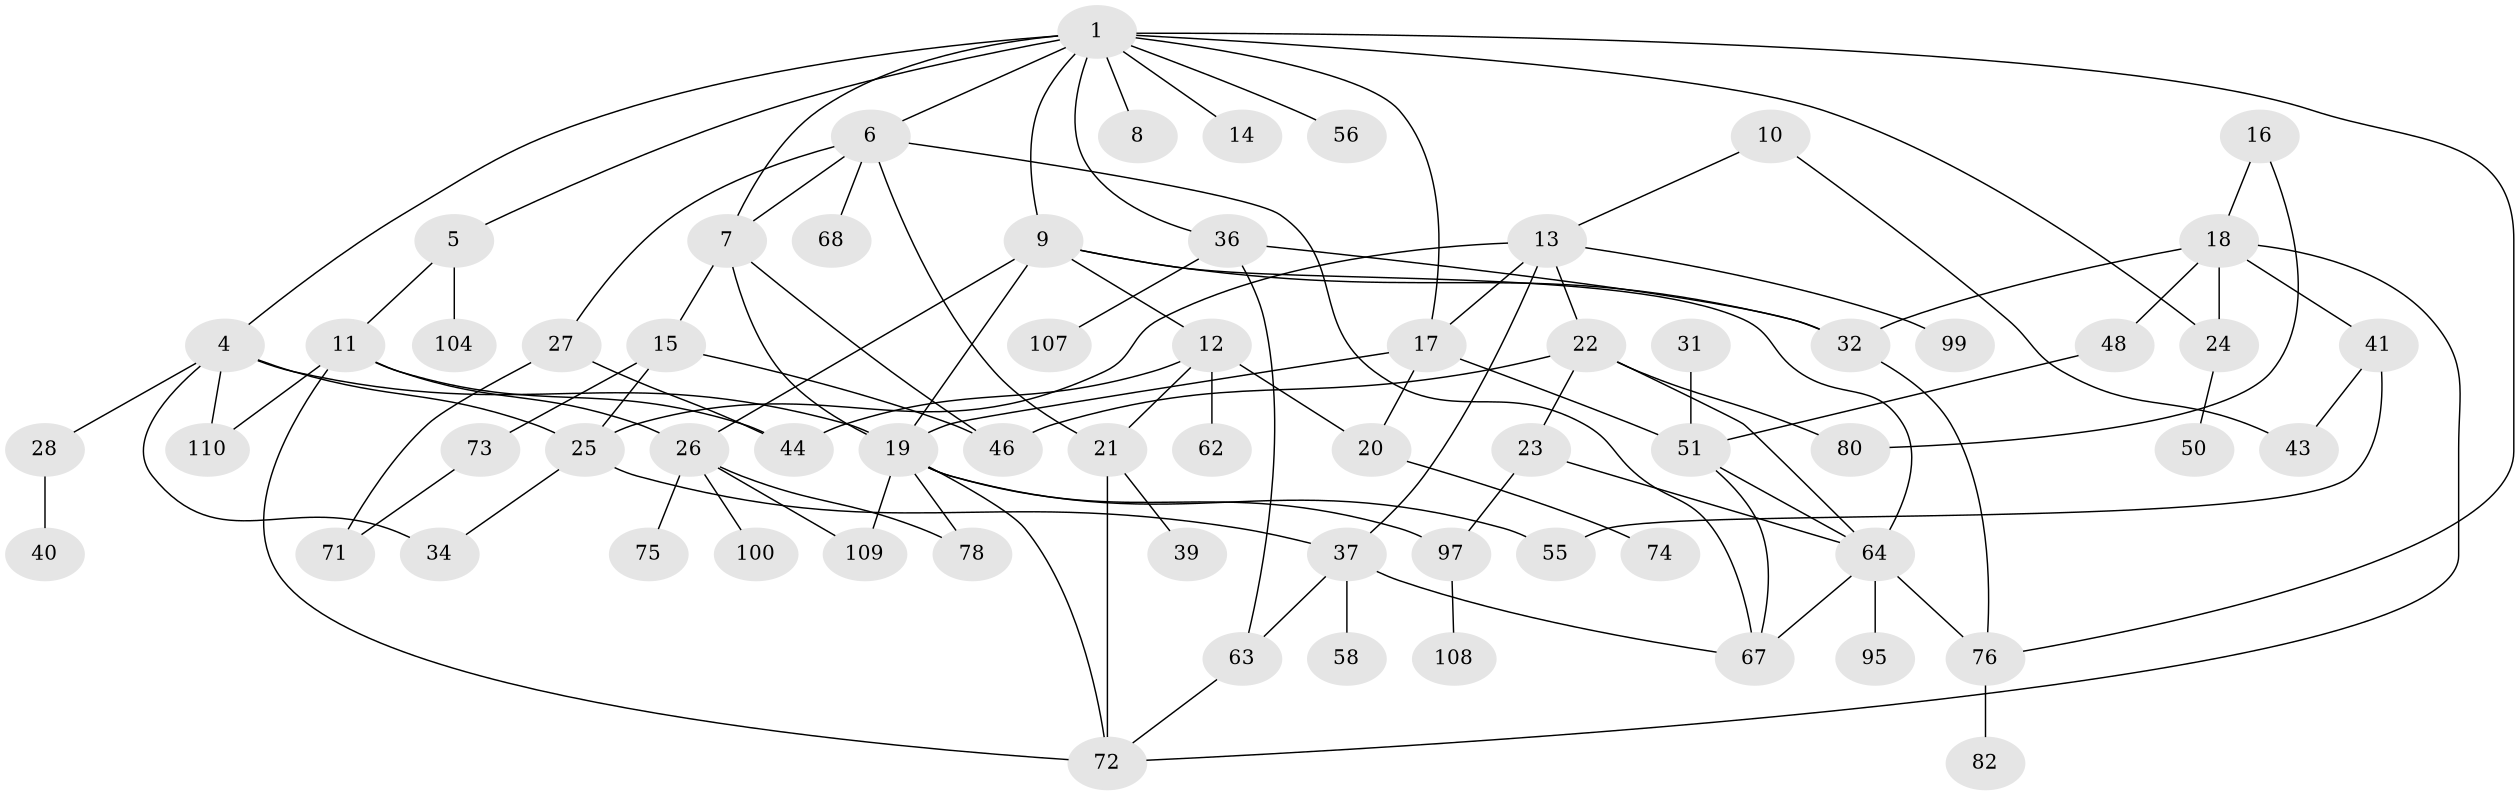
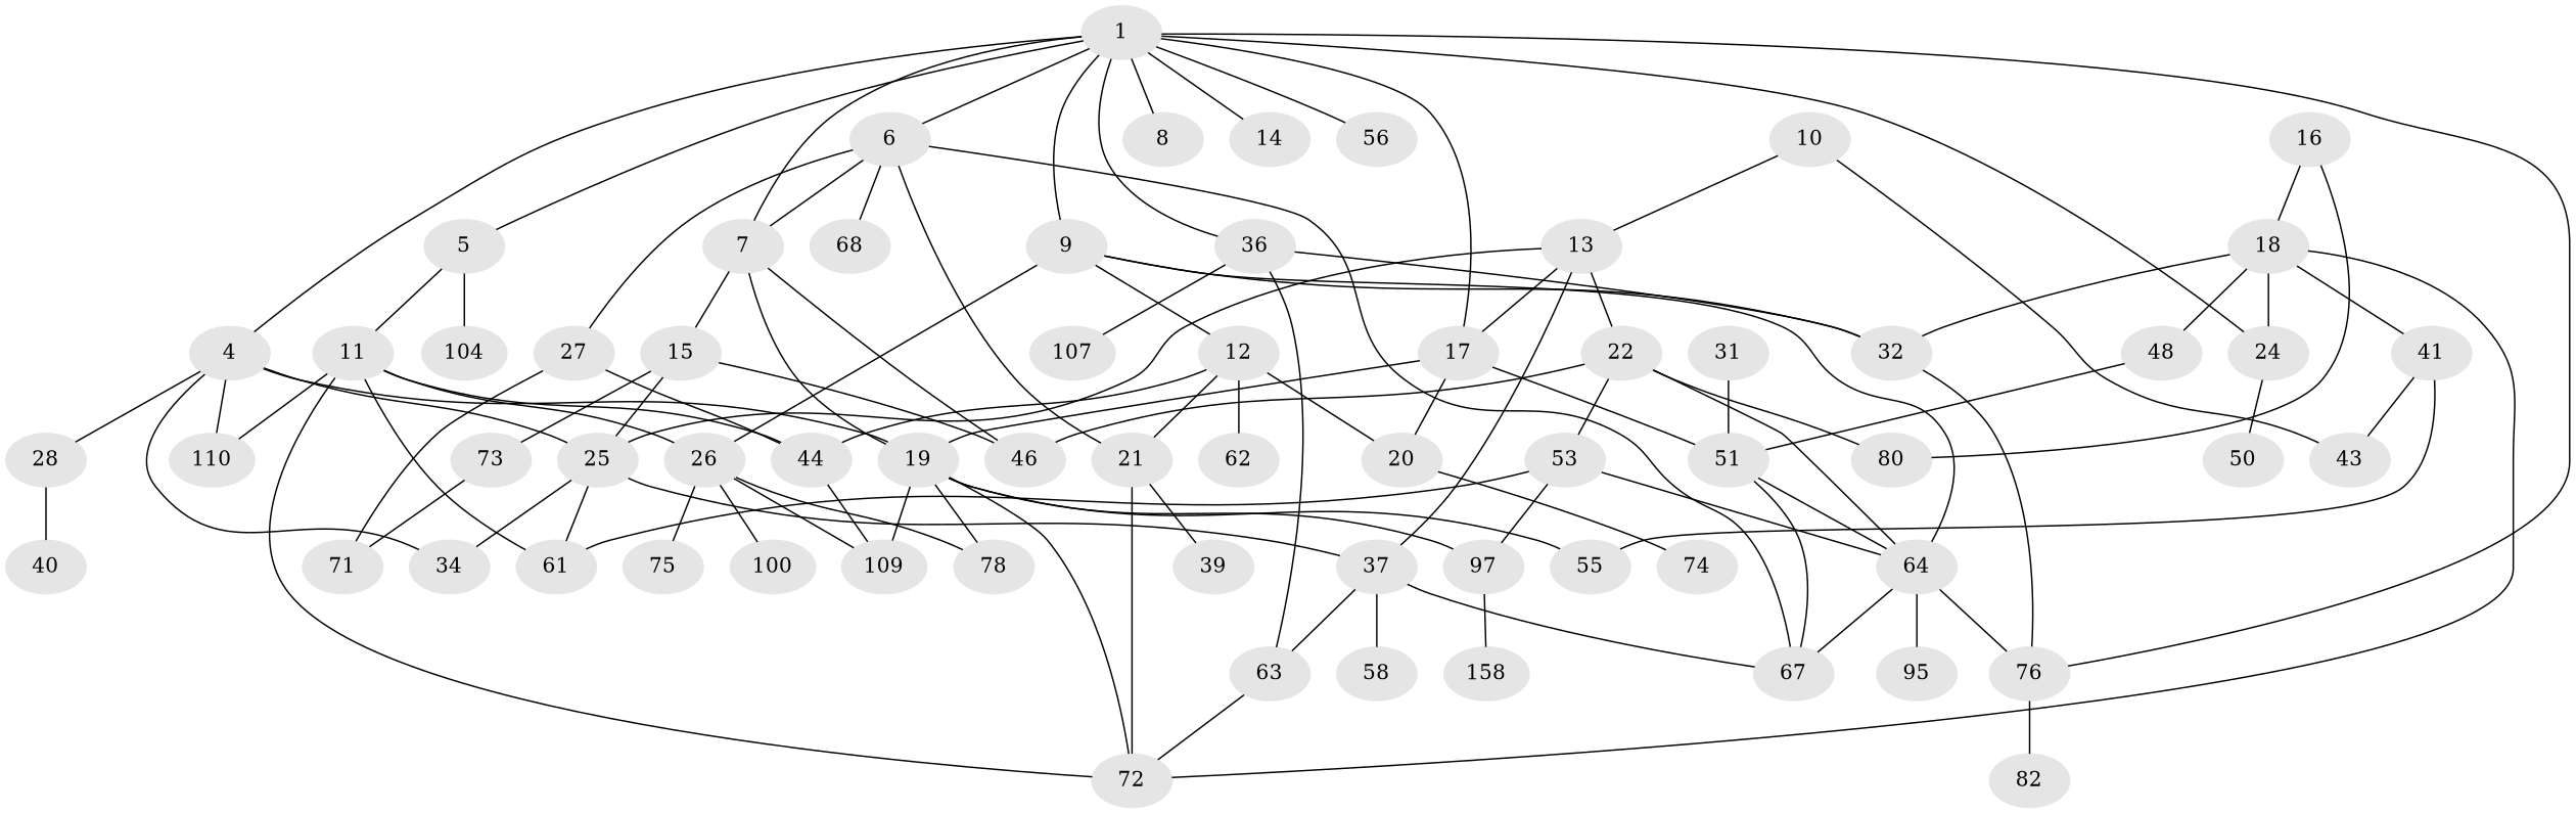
  graph {
    node [color=gray90 style=filled]
    1 [super="+3"]
    4 [super="+30"]
    5 [super="+47"]
    6 [super="+35"]
    7
    8
    9 [super="+77"]
    14
    17
    24
    36 [super="+45"]
    56
    76 [super="+81"]
    19 [super="+92"]
    25 [super="+86"]
    28 [super="+42"]
    34 [super="+87"]
    110
    11 [super="+102"]
    104
    21 [super="+91"]
    27 [super="+65"]
    67 [super="+73"]
    68
    15 [super="+83"]
    46 [super="+93"]
    12 [super="+94"]
    26 [super="+88"]
    32 [super="+60"]
    64 [super="+105"]
    20 [super="+57"]
    51 [super="+52"]
    50
    63 [super="+66"]
    107
    82
    72 [super="+96"]
    55 [super="+103"]
    78
    109
    97
+   61 [super="+70"]
    37 [super="+90"]
    40
    n45 [label=44]
    n46 [label=39 super="+54"]
    71 [super="+89"]
    n48 [label=73]
    10 [super="+101"]
    13 [super="+79"]
    43 [super="+44"]
    62
    16 [super="+85"]
    18 [super="+39"]
    80 [super="+98"]
    75
    100
    95
    22 [super="+69"]
-   99
    74
-   23 [super="+49"]
+   23 [super="+49" label=53]
    58
    41
    48 [super="+53"]
-   108
+   108 [label=158]
    31
    1 -- 4
    1 -- 5
    1 -- 6
    1 -- 7
    1 -- 8
    1 -- 9
    1 -- 14
    1 -- 17
    1 -- 24
    1 -- 36
    1 -- 56
    1 -- 76
    4 -- 19
    4 -- 25
    4 -- 28
    4 -- 34
    4 -- 110
    5 -- 11
    5 -- 104
    6 -- 7
    6 -- 21
    6 -- 27
    6 -- 67
    6 -- 68
    7 -- 19
    7 -- 15
    7 -- 46
-   9 -- 19
    9 -- 12
    9 -- 26
    9 -- 32
    9 -- 64
    17 -- 19
    17 -- 20
    17 -- 51
    24 -- 50
    36 -- 32
    36 -- 63
    36 -- 107
    76 -- 82
    19 -- 72
    19 -- 55
    19 -- 78
    19 -- 109
    19 -- 97
    25 -- 34
+   25 -- 61
    25 -- 37
    28 -- 40
    11 -- 110
    11 -- 26
    11 -- 72
+   11 -- 61
    11 -- n45
    21 -- 72
    21 -- n46
    27 -- n45
    27 -- 71
    15 -- 25
    15 -- 46
    15 -- n48
    12 -- 21
    12 -- 20
    12 -- n45
    12 -- 62
    26 -- 78
    26 -- 109
    26 -- 75
    26 -- 100
    32 -- 76
    64 -- 76
    64 -- 67
    64 -- 95
    20 -- 74
    51 -- 67
    51 -- 64
    63 -- 72
    97 -- 108
    37 -- 67
    37 -- 63
    37 -- 58
+   n45 -- 109
    n48 -- 71
    10 -- 13
    10 -- 43
    13 -- 17
    13 -- 25
    13 -- 37
    13 -- 22
-   13 -- 99
    16 -- 18
    16 -- 80
    18 -- 24
    18 -- 32
    18 -- 72
    18 -- 41
    18 -- 48
    22 -- 46
    22 -- 64
    22 -- 80
    22 -- 23
    23 -- 64
    23 -- 97
+   23 -- 61
    41 -- 55
    41 -- 43
    48 -- 51
    31 -- 51
  }
